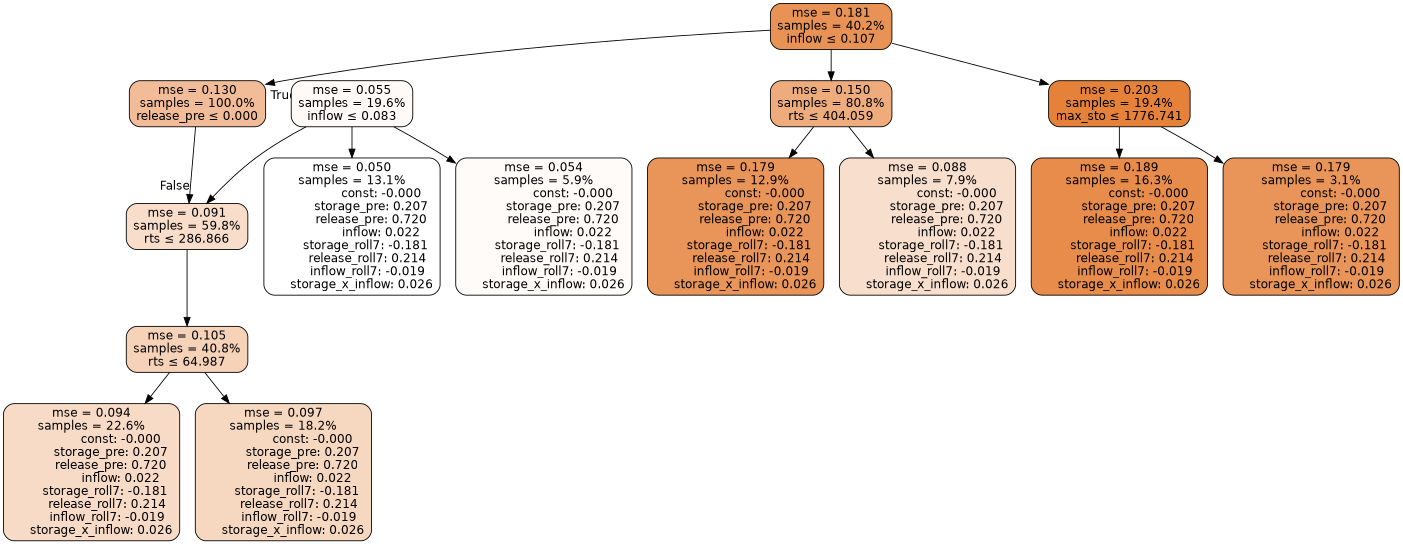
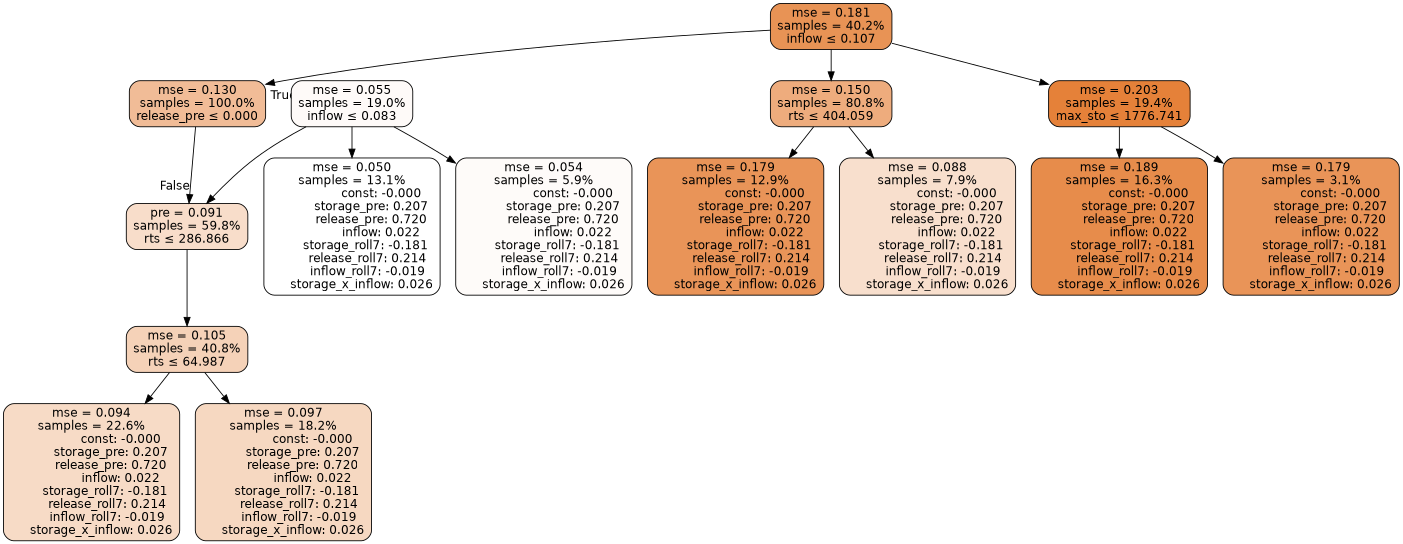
  digraph {
    node [color=black fillcolor="#e99458" fontname=helvetica shape=rectangle style="filled, rounded"]
    edge [fontname=helvetica]
    n1 [fillcolor="#f1bc97" label="mse = 0.130\nsamples = 100.0%\nrelease_pre &le; 0.000"]
-   n2 [fillcolor="#f8ddca" label="mse = 0.091\nsamples = 59.8%\nrts &le; 286.866"]
+   n2 [fillcolor="#f8ddca" label="pre = 0.091\nsamples = 59.8%\nrts &le; 286.866"]
    n3 [fillcolor="#f5d2b8" label="mse = 0.105\nsamples = 40.8%\nrts &le; 64.987"]
    n4 [fillcolor="#e89355" label="mse = 0.181\nsamples = 40.2%\ninflow &le; 0.107"]
    n5 [fillcolor="#eeac7d" label="mse = 0.150\nsamples = 80.8%\nrts &le; 404.059"]
    n6 [fillcolor="#e58139" label="mse = 0.203\nsamples = 19.4%\nmax_sto &le; 1776.741"]
    n7 [fillcolor="#f7dbc6" label="mse = 0.094\nsamples = 22.6%\n               const: -0.000\n          storage_pre: 0.207\n          release_pre: 0.720\n               inflow: 0.022\n       storage_roll7: -0.181\n        release_roll7: 0.214\n        inflow_roll7: -0.019\n     storage_x_inflow: 0.026"]
    n8 [fillcolor="#f6d8c1" label="mse = 0.097\nsamples = 18.2%\n               const: -0.000\n          storage_pre: 0.207\n          release_pre: 0.720\n               inflow: 0.022\n       storage_roll7: -0.181\n        release_roll7: 0.214\n        inflow_roll7: -0.019\n     storage_x_inflow: 0.026"]
-   n9 [fillcolor="#fefaf8" label="mse = 0.055\nsamples = 19.6%\ninflow &le; 0.083"]
+   n9 [fillcolor="#fefaf8" label="mse = 0.055\nsamples = 19.0%\ninflow &le; 0.083"]
    n10 [fillcolor="#ffffff" label="mse = 0.050\nsamples = 13.1%\n               const: -0.000\n          storage_pre: 0.207\n          release_pre: 0.720\n               inflow: 0.022\n       storage_roll7: -0.181\n        release_roll7: 0.214\n        inflow_roll7: -0.019\n     storage_x_inflow: 0.026"]
    n11 [fillcolor="#fefbf9" label="mse = 0.054\nsamples = 5.9%\n               const: -0.000\n          storage_pre: 0.207\n          release_pre: 0.720\n               inflow: 0.022\n       storage_roll7: -0.181\n        release_roll7: 0.214\n        inflow_roll7: -0.019\n     storage_x_inflow: 0.026"]
    n12 [label="mse = 0.179\nsamples = 12.9%\n               const: -0.000\n          storage_pre: 0.207\n          release_pre: 0.720\n               inflow: 0.022\n       storage_roll7: -0.181\n        release_roll7: 0.214\n        inflow_roll7: -0.019\n     storage_x_inflow: 0.026"]
    n13 [fillcolor="#f8dfcd" label="mse = 0.088\nsamples = 7.9%\n               const: -0.000\n          storage_pre: 0.207\n          release_pre: 0.720\n               inflow: 0.022\n       storage_roll7: -0.181\n        release_roll7: 0.214\n        inflow_roll7: -0.019\n     storage_x_inflow: 0.026"]
    n14 [fillcolor="#e78c4b" label="mse = 0.189\nsamples = 16.3%\n               const: -0.000\n          storage_pre: 0.207\n          release_pre: 0.720\n               inflow: 0.022\n       storage_roll7: -0.181\n        release_roll7: 0.214\n        inflow_roll7: -0.019\n     storage_x_inflow: 0.026"]
    n15 [label="mse = 0.179\nsamples = 3.1%\n               const: -0.000\n          storage_pre: 0.207\n          release_pre: 0.720\n               inflow: 0.022\n       storage_roll7: -0.181\n        release_roll7: 0.214\n        inflow_roll7: -0.019\n     storage_x_inflow: 0.026"]
    n1 -> n2 [headlabel=False labelangle=45 labeldistance=2.5]
    n2 -> n3
    n3 -> n7
    n3 -> n8
    n4 -> n1 [headlabel=True labelangle=-45 labeldistance=2.5]
    n4 -> n5
    n4 -> n6
    n5 -> n12
    n5 -> n13
    n6 -> n14
    n6 -> n15
    n9 -> n2
    n9 -> n10
    n9 -> n11
  }
